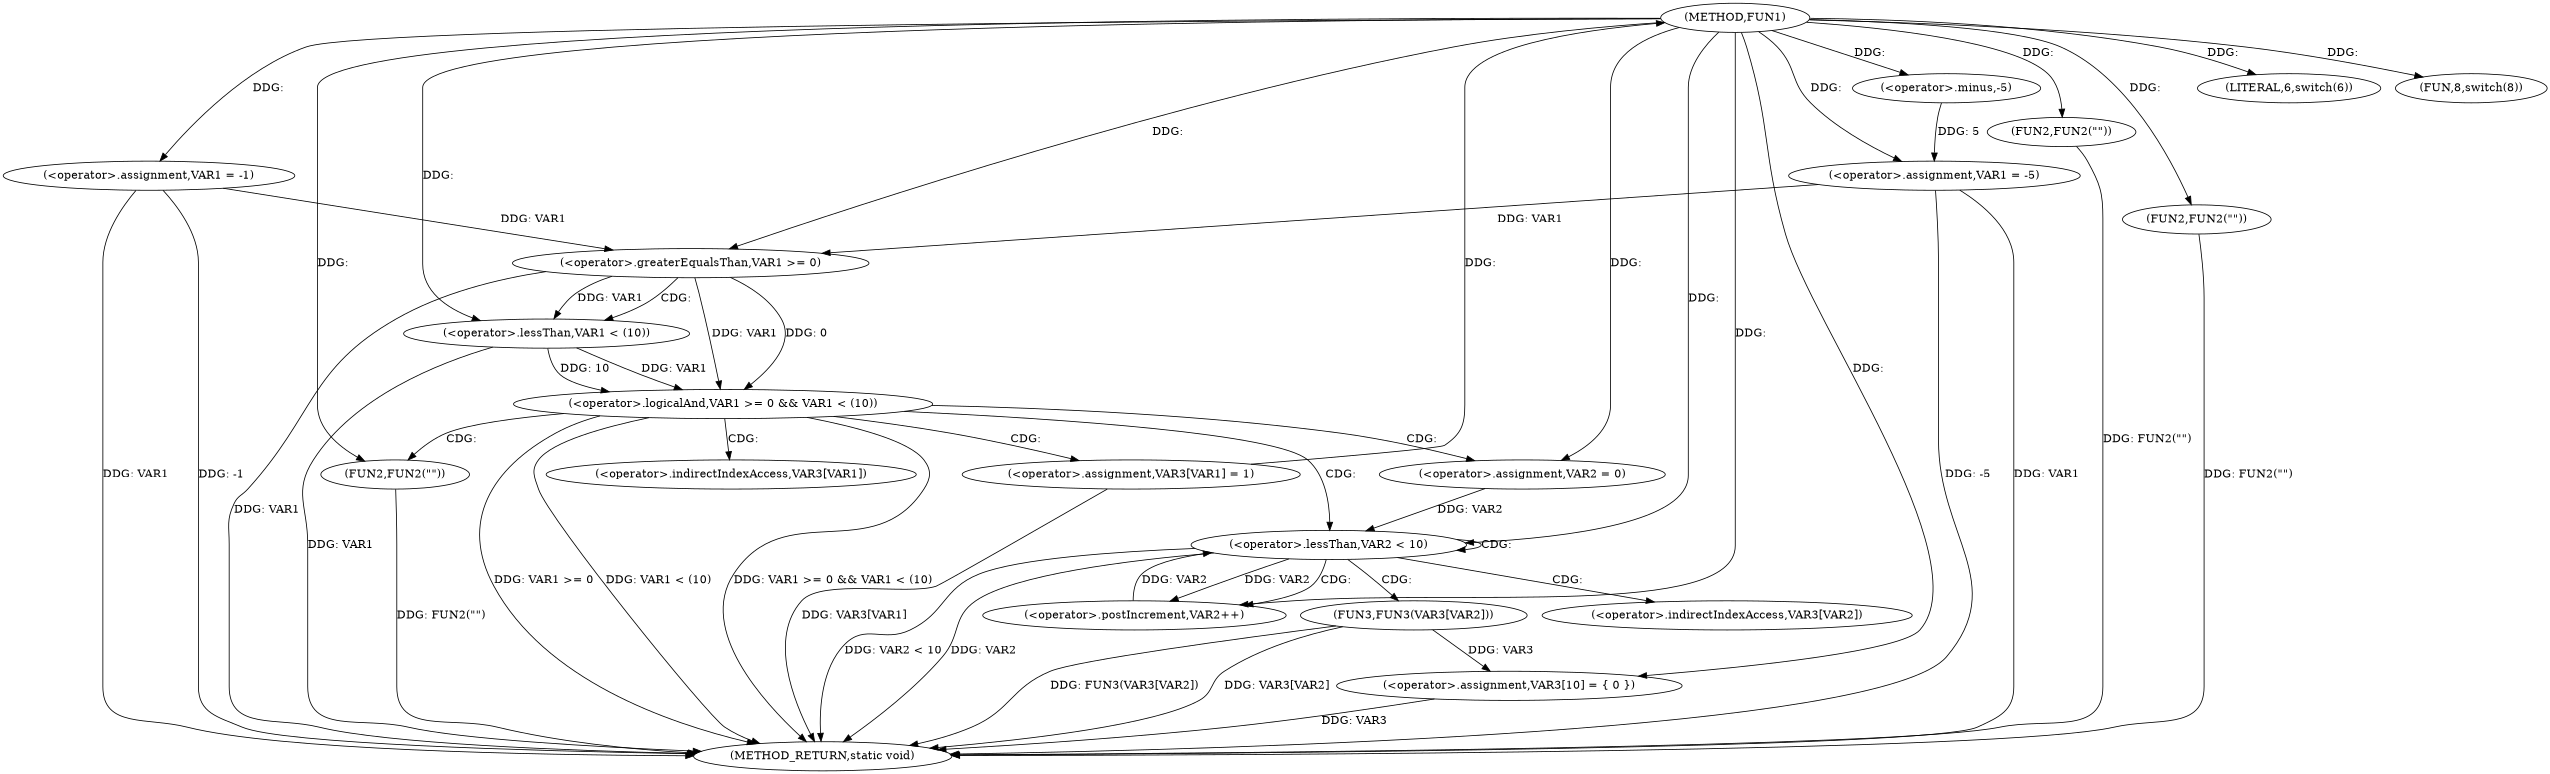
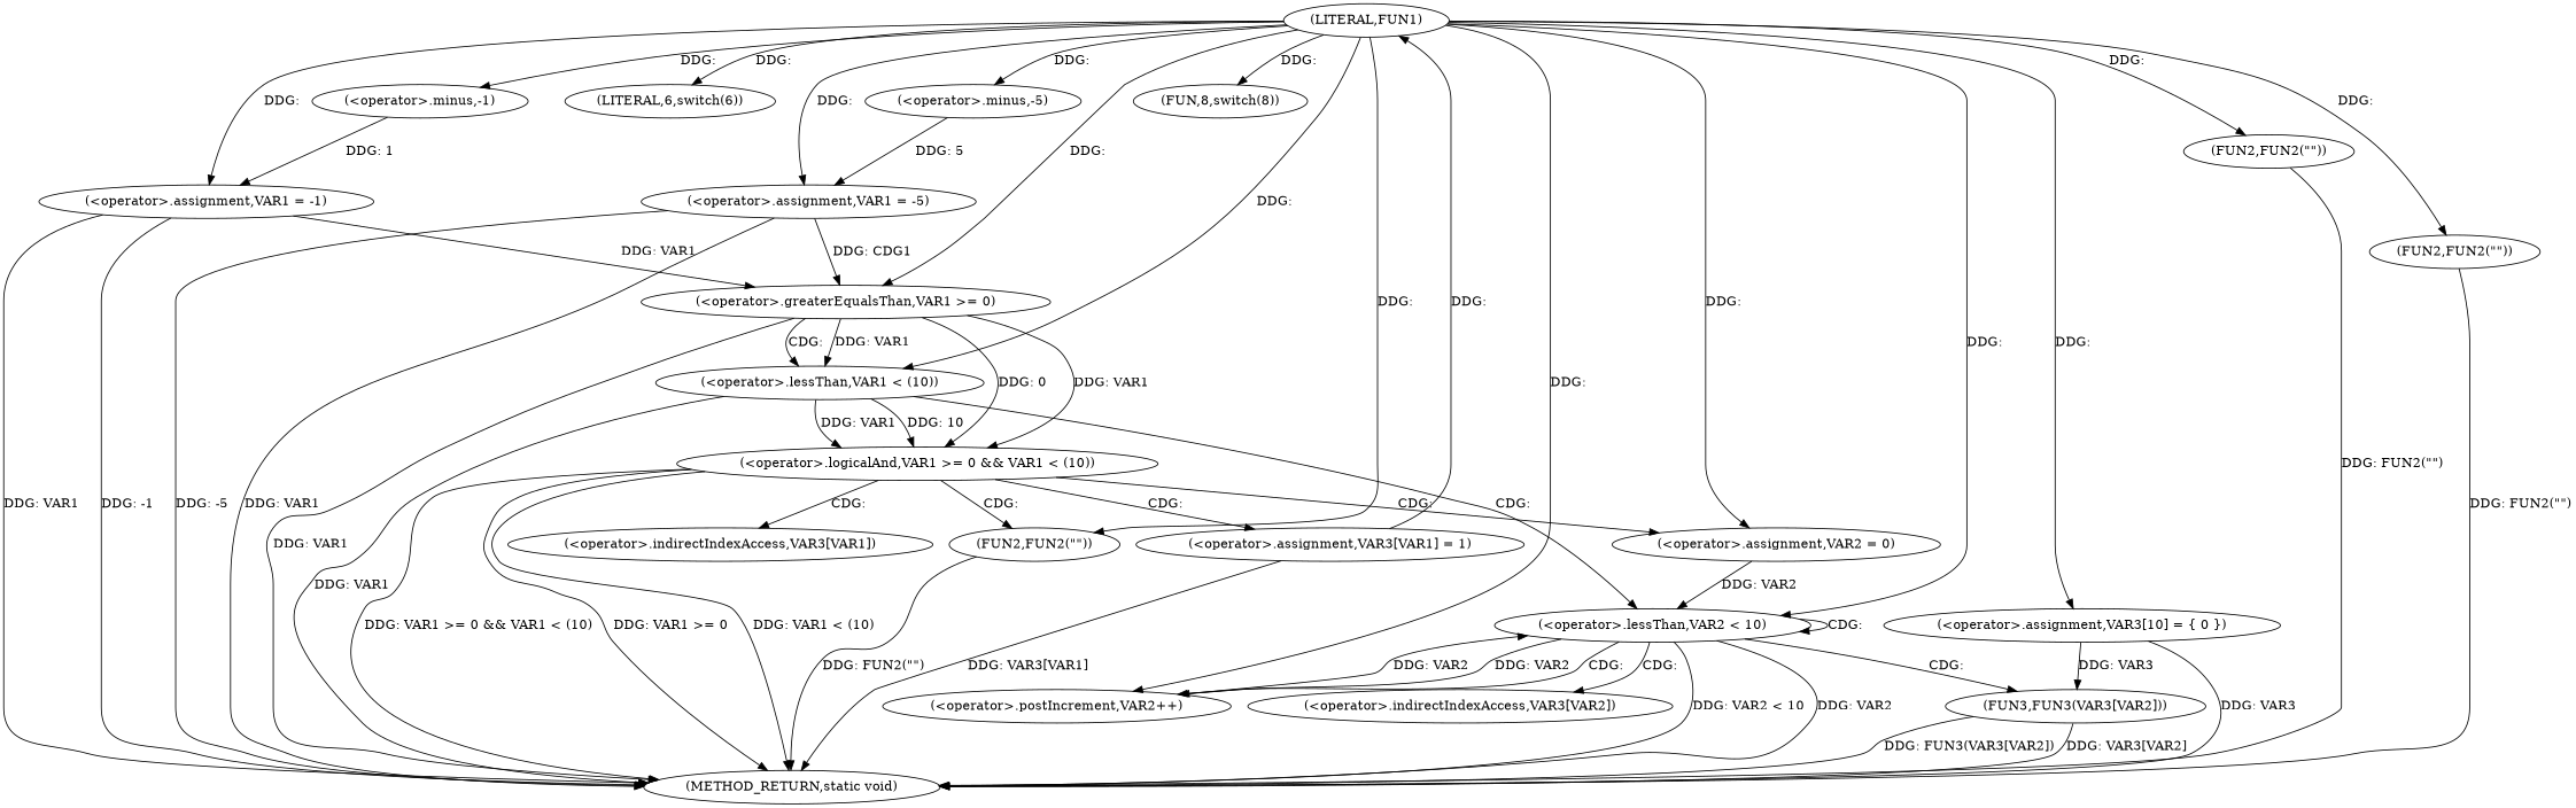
  digraph {
-   n1 [label="(METHOD,FUN1)"]
+   n1 [label="(LITERAL,FUN1)"]
    n2 [label="(<operator>.assignment,VAR1 = -1)"]
+   n3 [label="(<operator>.minus,-1)"]
    n4 [label="(LITERAL,6,switch(6))"]
    n5 [label="(<operator>.assignment,VAR1 = -5)"]
    n6 [label="(<operator>.minus,-5)"]
    n7 [label="(FUN2,FUN2(\"\"))"]
    n8 [label="(FUN,8,switch(8))"]
    n9 [label="(FUN2,FUN2(\"\"))"]
    n10 [label="(<operator>.assignment,VAR3[10] = { 0 })"]
    n11 [label="(<operator>.greaterEqualsThan,VAR1 >= 0)"]
    n12 [label="(<operator>.lessThan,VAR1 < (10))"]
    n13 [label="(<operator>.assignment,VAR2 = 0)"]
    n14 [label="(<operator>.lessThan,VAR2 < 10)"]
    n15 [label="(<operator>.postIncrement,VAR2++)"]
    n16 [label="(FUN2,FUN2(\"\"))"]
    n17 [label="(METHOD_RETURN,static void)"]
    n18 [label="(FUN3,FUN3(VAR3[VAR2]))"]
    n19 [label="(<operator>.logicalAnd,VAR1 >= 0 && VAR1 < (10))"]
    n20 [label="(<operator>.assignment,VAR3[VAR1] = 1)"]
    n21 [label="(<operator>.indirectIndexAccess,VAR3[VAR2])"]
    n22 [label="(<operator>.indirectIndexAccess,VAR3[VAR1])"]
    n1 -> n2 [label="DDG: "]
+   n1 -> n3 [label="DDG: "]
    n1 -> n4 [label="DDG: "]
    n1 -> n5 [label="DDG: "]
    n1 -> n6 [label="DDG: "]
    n1 -> n7 [label="DDG: "]
    n1 -> n8 [label="DDG: "]
    n1 -> n9 [label="DDG: "]
    n1 -> n10 [label="DDG: "]
    n1 -> n11 [label="DDG: "]
    n1 -> n12 [label="DDG: "]
    n1 -> n13 [label="DDG: "]
    n1 -> n14 [label="DDG: "]
    n1 -> n15 [label="DDG: "]
    n1 -> n16 [label="DDG: "]
    n2 -> n11 [label="DDG: VAR1"]
    n2 -> n17 [label="DDG: VAR1"]
    n2 -> n17 [label="DDG: -1"]
-   n5 -> n11 [label="DDG: VAR1"]
+   n3 -> n2 [label="DDG: 1"]
+   n5 -> n11 [label="DDG: CDG1"]
    n5 -> n17 [label="DDG: VAR1"]
    n5 -> n17 [label="DDG: -5"]
    n6 -> n5 [label="DDG: 5"]
    n7 -> n17 [label="DDG: FUN2(\"\")"]
    n9 -> n17 [label="DDG: FUN2(\"\")"]
    n10 -> n17 [label="DDG: VAR3"]
-   n18 -> n10 [label="DDG: VAR3"]
+   n10 -> n18 [label="DDG: VAR3"]
    n11 -> n12 [label="DDG: VAR1"]
    n11 -> n12 [label="CDG: "]
    n11 -> n17 [label="DDG: VAR1"]
    n11 -> n19 [label="DDG: VAR1"]
    n11 -> n19 [label="DDG: 0"]
    n12 -> n17 [label="DDG: VAR1"]
    n12 -> n19 [label="DDG: VAR1"]
    n12 -> n19 [label="DDG: 10"]
    n13 -> n14 [label="DDG: VAR2"]
    n14 -> n14 [label="CDG: "]
    n14 -> n15 [label="DDG: VAR2"]
    n14 -> n15 [label="CDG: "]
    n14 -> n17 [label="DDG: VAR2 < 10"]
    n14 -> n17 [label="DDG: VAR2"]
    n14 -> n18 [label="CDG: "]
    n14 -> n21 [label="CDG: "]
    n15 -> n14 [label="DDG: VAR2"]
    n16 -> n17 [label="DDG: FUN2(\"\")"]
    n18 -> n17 [label="DDG: FUN3(VAR3[VAR2])"]
    n18 -> n17 [label="DDG: VAR3[VAR2]"]
    n19 -> n13 [label="CDG: "]
-   n19 -> n14 [label="CDG: "]
+   n12 -> n14 [label="CDG: "]
    n19 -> n16 [label="CDG: "]
    n19 -> n17 [label="DDG: VAR1 < (10)"]
    n19 -> n17 [label="DDG: VAR1 >= 0 && VAR1 < (10)"]
    n19 -> n17 [label="DDG: VAR1 >= 0"]
    n19 -> n20 [label="CDG: "]
    n19 -> n22 [label="CDG: "]
    n20 -> n1 [label="DDG: "]
    n20 -> n17 [label="DDG: VAR3[VAR1]"]
  }
